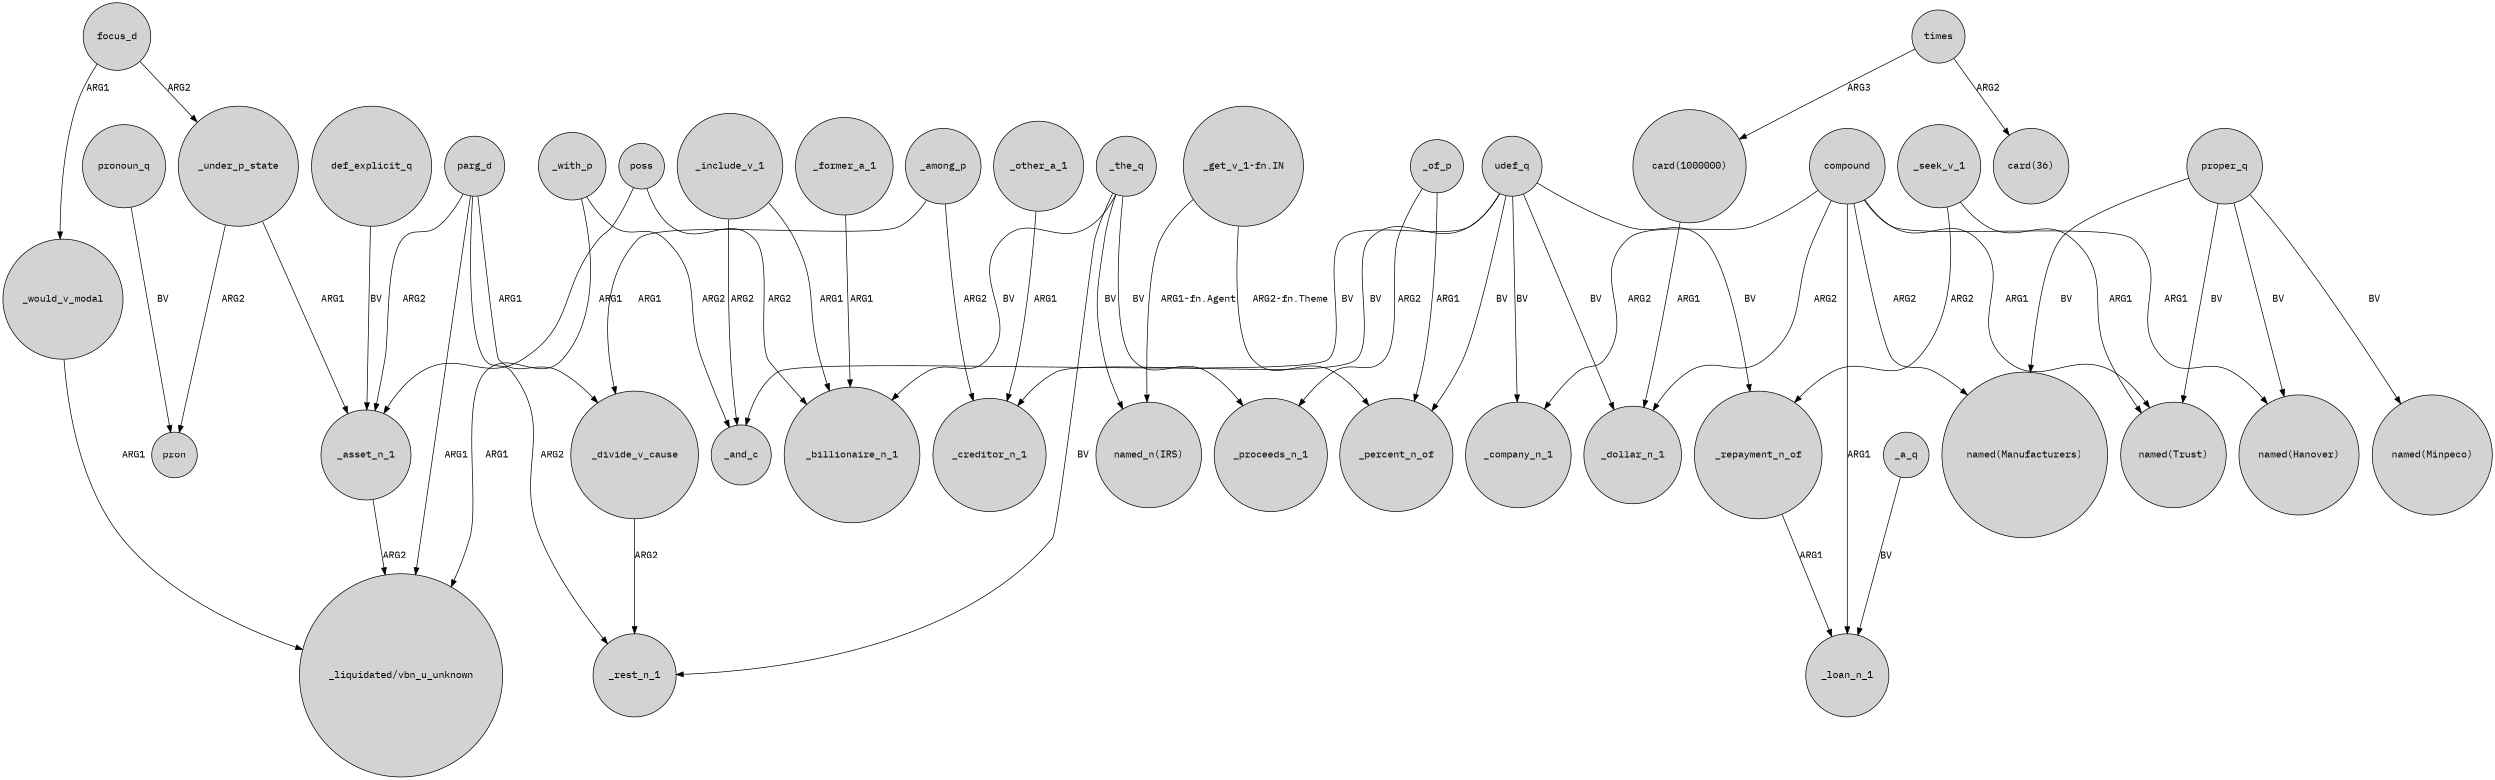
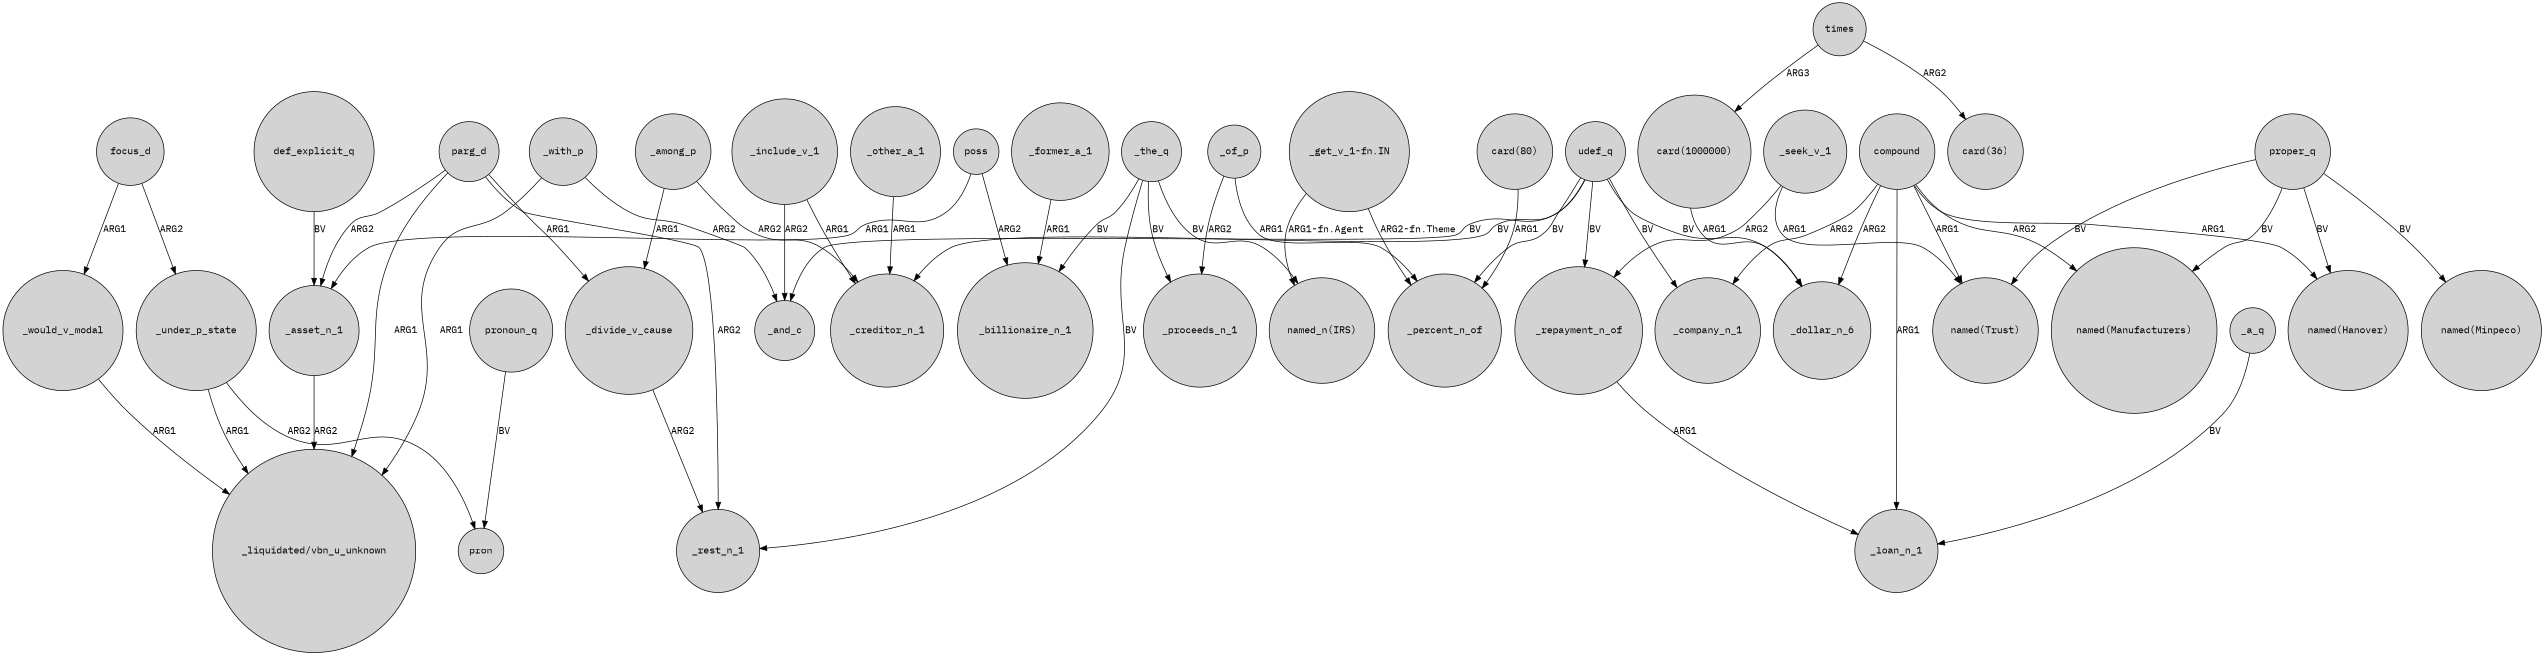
  digraph {
    fontname="IBM Plex Mono"
    node [fontname="IBM Plex Mono" shape=circle style=filled]
    edge [fontname="IBM Plex Mono"]
    _a_q
    _loan_n_1
    _under_p_state
    pron
    "_liquidated/vbn_u_unknown"
    _with_p
    _and_c
    parg_d
    _rest_n_1
    _asset_n_1
    _divide_v_cause
    _include_v_1
    _creditor_n_1
    "card(1000000)"
-   _dollar_n_1
+   _dollar_n_1 [label=_dollar_n_6]
    def_explicit_q
    proper_q
    "named(Minpeco)"
    "named(Trust)"
    "named(Manufacturers)"
    "named(Hanover)"
    udef_q
    _repayment_n_of
    _company_n_1
    _percent_n_of
    compound
    "_get_v_1-fn.IN"
    "named_n(IRS)"
    _the_q
    _billionaire_n_1
    _proceeds_n_1
    _seek_v_1
    times
    "card(36)"
    _of_p
    pronoun_q
    _former_a_1
    _among_p
    poss
+   "card(80)"
    _other_a_1
    focus_d
    _would_v_modal
    _a_q -> _loan_n_1 [label=BV]
    _under_p_state -> pron [label=ARG2]
-   _under_p_state -> _asset_n_1 [label=ARG1]
+   _under_p_state -> "_liquidated/vbn_u_unknown" [label=ARG1]
    _with_p -> "_liquidated/vbn_u_unknown" [label=ARG1]
    _with_p -> _and_c [label=ARG2]
    parg_d -> "_liquidated/vbn_u_unknown" [label=ARG1]
    parg_d -> _rest_n_1 [label=ARG2]
    parg_d -> _asset_n_1 [label=ARG2]
    parg_d -> _divide_v_cause [label=ARG1]
    _asset_n_1 -> "_liquidated/vbn_u_unknown" [label=ARG2]
    _divide_v_cause -> _rest_n_1 [label=ARG2]
    _include_v_1 -> _and_c [label=ARG2]
-   _include_v_1 -> _billionaire_n_1 [label=ARG1]
+   _include_v_1 -> _creditor_n_1 [label=ARG1]
    "card(1000000)" -> _dollar_n_1 [label=ARG1]
    def_explicit_q -> _asset_n_1 [label=BV]
    proper_q -> "named(Minpeco)" [label=BV]
    proper_q -> "named(Trust)" [label=BV]
    proper_q -> "named(Manufacturers)" [label=BV]
    proper_q -> "named(Hanover)" [label=BV]
    udef_q -> _and_c [label=BV]
    udef_q -> _creditor_n_1 [label=BV]
    udef_q -> _dollar_n_1 [label=BV]
    udef_q -> _repayment_n_of [label=BV]
    udef_q -> _company_n_1 [label=BV]
    udef_q -> _percent_n_of [label=BV]
    _repayment_n_of -> _loan_n_1 [label=ARG1]
    compound -> _loan_n_1 [label=ARG1]
    compound -> _dollar_n_1 [label=ARG2]
    compound -> "named(Trust)" [label=ARG1]
    compound -> "named(Manufacturers)" [label=ARG2]
    compound -> "named(Hanover)" [label=ARG1]
    compound -> _company_n_1 [label=ARG2]
    "_get_v_1-fn.IN" -> _percent_n_of [label="ARG2-fn.Theme"]
    "_get_v_1-fn.IN" -> "named_n(IRS)" [label="ARG1-fn.Agent"]
    _the_q -> _rest_n_1 [label=BV]
    _the_q -> "named_n(IRS)" [label=BV]
    _the_q -> _billionaire_n_1 [label=BV]
    _the_q -> _proceeds_n_1 [label=BV]
    _seek_v_1 -> "named(Trust)" [label=ARG1]
    _seek_v_1 -> _repayment_n_of [label=ARG2]
    times -> "card(1000000)" [label=ARG3]
    times -> "card(36)" [label=ARG2]
    _of_p -> _percent_n_of [label=ARG1]
    _of_p -> _proceeds_n_1 [label=ARG2]
    pronoun_q -> pron [label=BV]
    _former_a_1 -> _billionaire_n_1 [label=ARG1]
    _among_p -> _divide_v_cause [label=ARG1]
    _among_p -> _creditor_n_1 [label=ARG2]
    poss -> _asset_n_1 [label=ARG1]
    poss -> _billionaire_n_1 [label=ARG2]
+   "card(80)" -> _percent_n_of [label=ARG1]
    _other_a_1 -> _creditor_n_1 [label=ARG1]
    focus_d -> _under_p_state [label=ARG2]
    focus_d -> _would_v_modal [label=ARG1]
    _would_v_modal -> "_liquidated/vbn_u_unknown" [label=ARG1]
  }
